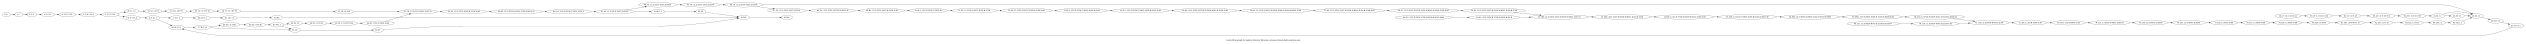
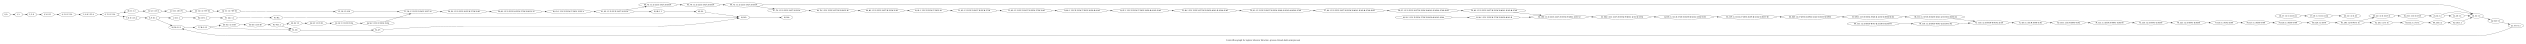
  digraph {
    fontname="Noto Serif"
    label="Control-flow-graph for register allocator (function _process_thread_shell_send_process)"
    rankdir=LR
    node [fontname="Noto Serif"]
    edge [fontname="Noto Serif"]
    n1 [label="0, 0: "]
    n2 [label="1, 1: "]
    n3 [label="2, 2: 0 "]
    n4 [label="3, 3: 0 1 2 "]
    n5 [label="4, 5: 0 1 2 3 4 "]
    n6 [label="5, 6: 0 1 2 3 4 "]
    n7 [label="6, 7: 0 1 2 3 4 "]
    n8 [label="7, 8: 0 1 2 3 4 "]
    n9 [label="10, 11: 1 2 "]
    n10 [label="8, 9: 0 1 2 "]
    n11 [label="51, 12: 1 2 5 6"]
    n12 [label="9, 10: 1 2 "]
    n13 [label="26, 38: 0 1 2 "]
    n14 [label="86, 137: 1 2 "]
    n15 [label="27, 39: 0 1 2 "]
    n16 [label="87, 141: 1 2 "]
    n17 [label="12, 13: 1 2 0 6 7 8"]
    n18 [label="13, 14: 1 2 7 8 9 10 "]
    n19 [label="14, 15: 1 2 7 8 9 10 "]
    n20 [label="15, 16: 1 2 9 10 "]
    n21 [label="37, 58: 1 2 21 22 23 24 25 26 27 28 "]
    n22 [label="16, 17: 1 2 11 12 13 14 "]
    n23 [label="17, 18: 1 2 11 12 13 14 "]
    n24 [label="18, 21: 1 2 15 16 "]
    n25 [label="19, 22: 1 2 15 16 17 18 "]
    n26 [label="20, 23: 1 2 15 16 17 18 "]
    n27 [label="21, 24: 1 2 "]
    n28 [label="22, 28: 1 2 "]
    n29 [label="23, 32: 1 2 "]
    n30 [label="24, 34: 0 1 2 "]
    n31 [label="25, 37: 0 1 2 "]
    n32 [label="28, 42: 1 2 19 20 "]
    n33 [label="31, 46: "]
    n34 [label="29, 43: 1 2 19 20 "]
    n35 [label="32, 47: "]
    n36 [label="30, 44: 1 2 "]
    n37 [label="33, 49: 1 2 "]
    n38 [label="34, 52: 1 2 21 22 "]
    n39 [label="89, 143: "]
    n40 [label="90, 144: "]
    n41 [label="35, 55: 1 2 21 22 23 24 "]
    n42 [label="36, 56: 1 2 21 22 23 24 25 26 "]
    n43 [label="38, 59: 1 2 21 22 23 24 25 26 27 28 29 30 "]
    n44 [label="39, 60: 1 2 21 22 23 24 25 26 27 28 29 30 31 32 "]
    n45 [label="40, 61: 1 2 21 22 23 24 27 28 31 32 33 34 "]
    n46 [label="41, 62: 1 2 21 22 23 24 27 28 33 34 "]
    n47 [label="42, 68: 1 2 "]
    n48 [label="44, 73: 1 2 21 22 23 24 27 28 33 34 "]
    n49 [label="43, 69: "]
    n50 [label="45, 74: 1 2 21 22 23 24 27 28 33 34 "]
    n51 [label="46, 75: 1 2 21 22 23 24 27 28 33 34 "]
    n52 [label="47, 78: 1 2 21 22 23 24 27 28 33 34 "]
    n53 [label="48, 79: 1 2 21 22 23 24 27 28 33 34 35 36 "]
    n54 [label="49, 80: 1 2 21 22 23 24 27 28 33 34 35 36 "]
    n55 [label="50, 81: 1 2 21 22 23 24 27 28 33 34 "]
    n56 [label="51, 82: 1 2 21 22 23 24 27 28 33 34 37 38 "]
    n57 [label="52, 83: 1 2 21 22 23 24 27 28 33 34 37 38 39 40 "]
    n58 [label="53, 86: 1 2 21 22 23 24 27 28 33 34 39 40 41 42 "]
    n59 [label="54, 87: 1 2 21 22 23 24 27 28 33 34 39 40 41 42 43 44 "]
    n60 [label="55, 90: 1 2 21 22 23 24 27 28 33 34 39 40 41 42 43 44 45 46 "]
    n61 [label="56, 91: 1 2 21 22 23 24 27 28 33 34 39 40 41 42 43 44 45 46 47 48 "]
    n62 [label="57, 94: 1 2 21 22 23 24 27 28 33 34 39 40 41 42 43 44 47 48 49 50 "]
    n63 [label="58, 97: 1 2 21 22 23 24 27 28 33 34 39 40 41 42 43 44 47 48 49 50 "]
    n64 [label="59, 96: 1 2 21 22 23 24 27 28 33 34 39 40 41 42 43 44 47 48 "]
    n65 [label="62, 103: 1 2 21 22 23 24 27 28 33 34 39 40 41 42 51 52 "]
    n66 [label="60, 95: 1 2 21 22 23 24 27 28 33 34 39 40 41 42 43 44 "]
    n67 [label="61, 98: 1 2 21 22 23 24 27 28 33 34 39 40 41 42 "]
    n68 [label="63, 104: 1 2 21 22 27 28 33 34 39 40 41 42 51 52 53 54 "]
    n69 [label="64, 105: 1 2 21 22 27 28 33 34 39 40 41 42 53 54 55 56 "]
    n70 [label="65, 107: 1 2 21 22 27 28 33 34 39 40 41 42 55 56 57 58 "]
    n71 [label="66, 108: 1 2 27 28 33 34 39 40 41 42 55 56 57 58 59 60 "]
    n72 [label="67, 109: 1 2 27 28 33 34 39 40 41 42 55 56 59 60 61 62 "]
    n73 [label="68, 112: 1 2 27 28 33 34 39 40 41 42 55 56 61 62 63 64 "]
    n74 [label="71, 113: 1 2 33 34 39 40 41 42 55 56 "]
    n75 [label="69, 115: 1 2 33 34 39 40 41 42 55 56 61 62 63 64 "]
    n76 [label="70, 114: 1 2 33 34 39 40 41 42 55 56 61 62 "]
    n77 [label="72, 116: 1 2 33 34 39 40 41 42 "]
    n78 [label="73, 119: 1 2 33 34 39 40 41 42 "]
    n79 [label="74, 121: 1 2 33 34 39 40 41 42 65 66 "]
    n80 [label="75, 124: 1 2 33 34 41 42 65 66 "]
    n81 [label="76, 125: 1 2 33 34 41 42 65 66 "]
    n82 [label="77, 126: 1 2 41 42 65 66 "]
    n83 [label="78, 127: 1 2 65 66 67 68 "]
    n84 [label="79, 128: 1 2 65 66 67 68 "]
    n85 [label="80, 129: 1 2 69 70 "]
    n86 [label="81, 130: 1 2 69 70 71 72 "]
    n87 [label="82, 131: 1 2 71 72 "]
    n88 [label="83, 132: 1 2 71 72 "]
    n89 [label="84, 133: 1 2 "]
    n90 [label="85, 135: 1 2 "]
    n91 [label="88, 142: "]
    n1 -> n2
    n2 -> n3
    n3 -> n4
    n4 -> n5
    n5 -> n6
    n6 -> n7
    n7 -> n8
    n7 -> n9
    n8 -> n10
    n9 -> n11
    n10 -> n12
    n10 -> n13
    n11 -> n17
    n12 -> n14
    n13 -> n15
    n14 -> n16
    n15 -> n32
    n15 -> n33
    n16 -> n91
    n17 -> n18
    n18 -> n19
    n19 -> n20
    n20 -> n21
    n21 -> n43
    n22 -> n23
    n23 -> n24
-   n24 -> n25
+   n86 -> n25
    n25 -> n26
    n26 -> n27
    n27 -> n28
    n27 -> n29
    n28 -> n29
    n29 -> n30
    n30 -> n31
    n31 -> n13
    n32 -> n34
    n33 -> n35
    n34 -> n36
    n35 -> n39
    n36 -> n33
    n36 -> n37
    n37 -> n38
    n38 -> n41
    n39 -> n40
    n41 -> n42
    n42 -> n21
    n43 -> n44
    n44 -> n45
    n45 -> n46
    n46 -> n47
    n46 -> n48
    n47 -> n49
    n48 -> n50
    n49 -> n39
    n50 -> n51
    n51 -> n29
    n51 -> n52
    n52 -> n53
    n53 -> n54
    n54 -> n55
    n55 -> n56
    n56 -> n57
    n57 -> n58
    n58 -> n59
    n59 -> n60
    n60 -> n61
    n61 -> n62
    n62 -> n63
    n63 -> n64
    n64 -> n65
    n65 -> n68
    n66 -> n67
    n67 -> n65
    n68 -> n69
    n69 -> n70
    n70 -> n71
    n71 -> n72
    n72 -> n73
    n73 -> n74
    n74 -> n77
    n75 -> n76
    n76 -> n74
    n77 -> n78
    n78 -> n79
    n79 -> n80
    n80 -> n81
    n81 -> n82
    n82 -> n83
    n83 -> n84
    n84 -> n85
    n85 -> n86
    n86 -> n87
    n87 -> n88
    n88 -> n89
    n89 -> n90
    n90 -> n29
    n91 -> n39
  }
